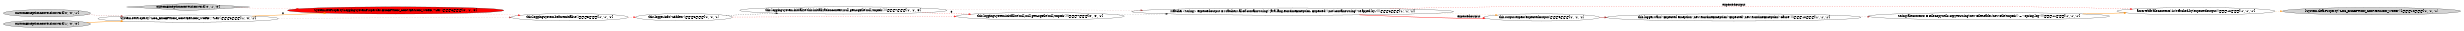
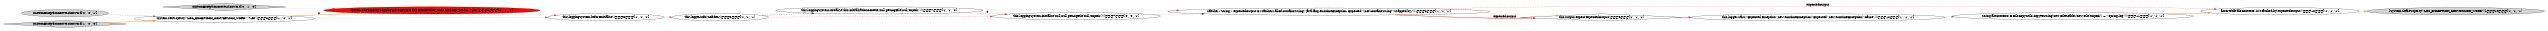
  digraph {
    rankdir=LR
    node [fillcolor=white shape=ellipse style=filled]
    edge [color=red style=dotted]
    n1 [fillcolor=lightgray label="customExceptionConversionWord['0', '1', '0']" shape=diamond]
    n2 [fillcolor=red label="System.setProperty(LoggingSystemProperties.EXCEPTION_CONVERSION_WORD,\"%ex\")@@@3@@@['0', '1', '0']"]
    n3 [label="this.loggingSystem.beforeInitialize()@@@5@@@['1', '1', '1']"]
    n4 [fillcolor=lightgray label="{System.clearProperty(\"LOG_EXCEPTION_CONVERSION_WORD\")}@@@14@@@['1', '1', '1']"]
    n5 [fillcolor=lightgray label="customExceptionConversionWord['0', '0', '1']"]
    n6 [label="System.setProperty(\"LOG_EXCEPTION_CONVERSION_WORD\",\"%ex\")@@@3@@@['1', '0', '1']"]
    n7 [label="this.logger.info(\"Hidden\")@@@6@@@['1', '1', '1']"]
    n8 [label="this.loggingSystem.initialize(this.initializationContext,null,getLogFile(null,tmpDir()))@@@7@@@['1', '1', '0']"]
    n9 [label="this.loggingSystem.initialize(null,null,getLogFile(null,tmpDir()))@@@7@@@['0', '0', '1']"]
    n10 [label="Matcher<String> expectedOutput = Matchers.allOf(containsString(\"java.lang.RuntimeException: Expected\"),not(containsString(\"Wrapped by:\")))@@@8@@@['1', '1', '1']"]
    n11 [label="assertThat(fileContents).is(Matched.by(expectedOutput))@@@12@@@['1', '1', '1']"]
-   n12 [label="this.output.expect(expectedOutput)@@@9@@@['1', '1', '1']"]
-   n13 [fillcolor=lightgray label="customExceptionConversionWord['1', '0', '0']"]
+   n12 [label="this.output.expect(expectedOutput)@@@9@@@['1', '1', '1']" shape=diamond]
+   n13 [fillcolor=lightgray label="customExceptionConversionWord['1', '0', '0']" shape=diamond]
    n14 [label="this.logger.warn(\"Expected exception\",new RuntimeException(\"Expected\",new RuntimeException(\"Cause\")))@@@10@@@['1', '1', '1']"]
    n15 [label="String fileContents = FileCopyUtils.copyToString(new FileReader(new File(tmpDir() + \"/spring.log\")))@@@11@@@['1', '1', '1']"]
    n1 -> n2
    n2 -> n3
    n3 -> n7
    n5 -> n6 [color=brown style=dashed]
    n6 -> n2 [color=darkorange label=0 style=bold]
    n6 -> n3 [color=brown]
    n7 -> n8 [color=black style=dashed]
    n7 -> n9 [style=dashed]
    n8 -> n9 [label=0 style=dashed]
    n8 -> n10 [color=brown]
    n9 -> n10 [color=black]
    n10 -> n11 [label=expectedOutput style=dashed]
    n10 -> n12 [color=darkorange]
    n10 -> n12 [label=expectedOutput style=bold]
    n11 -> n4 [color=darkorange]
    n12 -> n14 [color=brown style=bold]
    n13 -> n6 [color=darkorange style=bold]
    n14 -> n15 [color=brown]
    n15 -> n11 [color=darkorange style=bold]
  }
